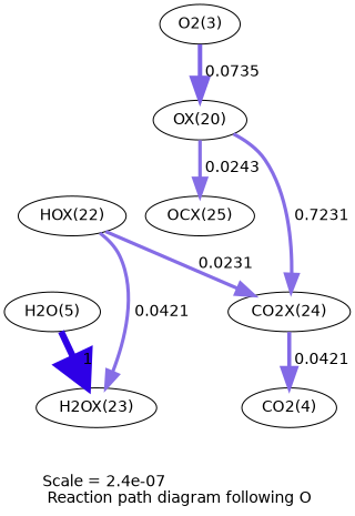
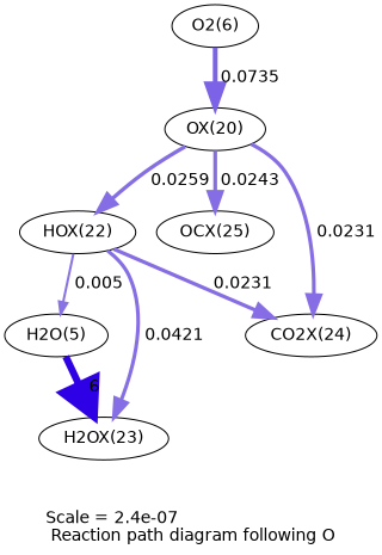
  digraph {
    fontname=Helvetica
    label="Scale = 2.4e-07\l Reaction path diagram following O"
    node [fontname=Helvetica]
    edge [arrowsize=1.58 color="0.7, 0.523, 0.9" fontname=Helvetica penwidth=3.16]
-   n1 [label="O2(3)"]
+   n1 [label="O2(6)"]
    n2 [label="OX(20)"]
    n3 [label="HOX(22)"]
    n4 [label="OCX(25)"]
    n5 [label="CO2X(24)"]
    n6 [label="H2O(5)"]
    n7 [label="H2OX(23)"]
-   n8 [label="CO2(4)"]
    n1 -> n2 [arrowsize=2.01 color="0.7, 0.573, 0.9" label=" 0.0735" penwidth=4.03]
+   n2 -> n3 [arrowsize=1.62 color="0.7, 0.526, 0.9" label=" 0.0259" penwidth=3.24]
    n2 -> n4 [arrowsize=1.6 color="0.7, 0.524, 0.9" label=" 0.0243" penwidth=3.2]
-   n2 -> n5 [label=" 0.7231"]
+   n2 -> n5 [label=" 0.0231"]
    n3 -> n5 [label=" 0.0231"]
+   n3 -> n6 [arrowsize=1 color="0.7, 0.505, 0.9" label=" 0.005" penwidth=2]
    n3 -> n7 [arrowsize=1.54 color="0.7, 0.521, 0.9" label=" 0.0421" penwidth=3.08]
-   n5 -> n8 [arrowsize=1.8 color="0.7, 0.542, 0.9" label=" 0.0421" penwidth=3.61]
-   n6 -> n7 [arrowsize=3 color="0.7, 1.5, 0.9" label=" 1" penwidth=6]
+   n6 -> n7 [arrowsize=3 color="0.7, 1.5, 0.9" label=" 6" penwidth=6]
  }
